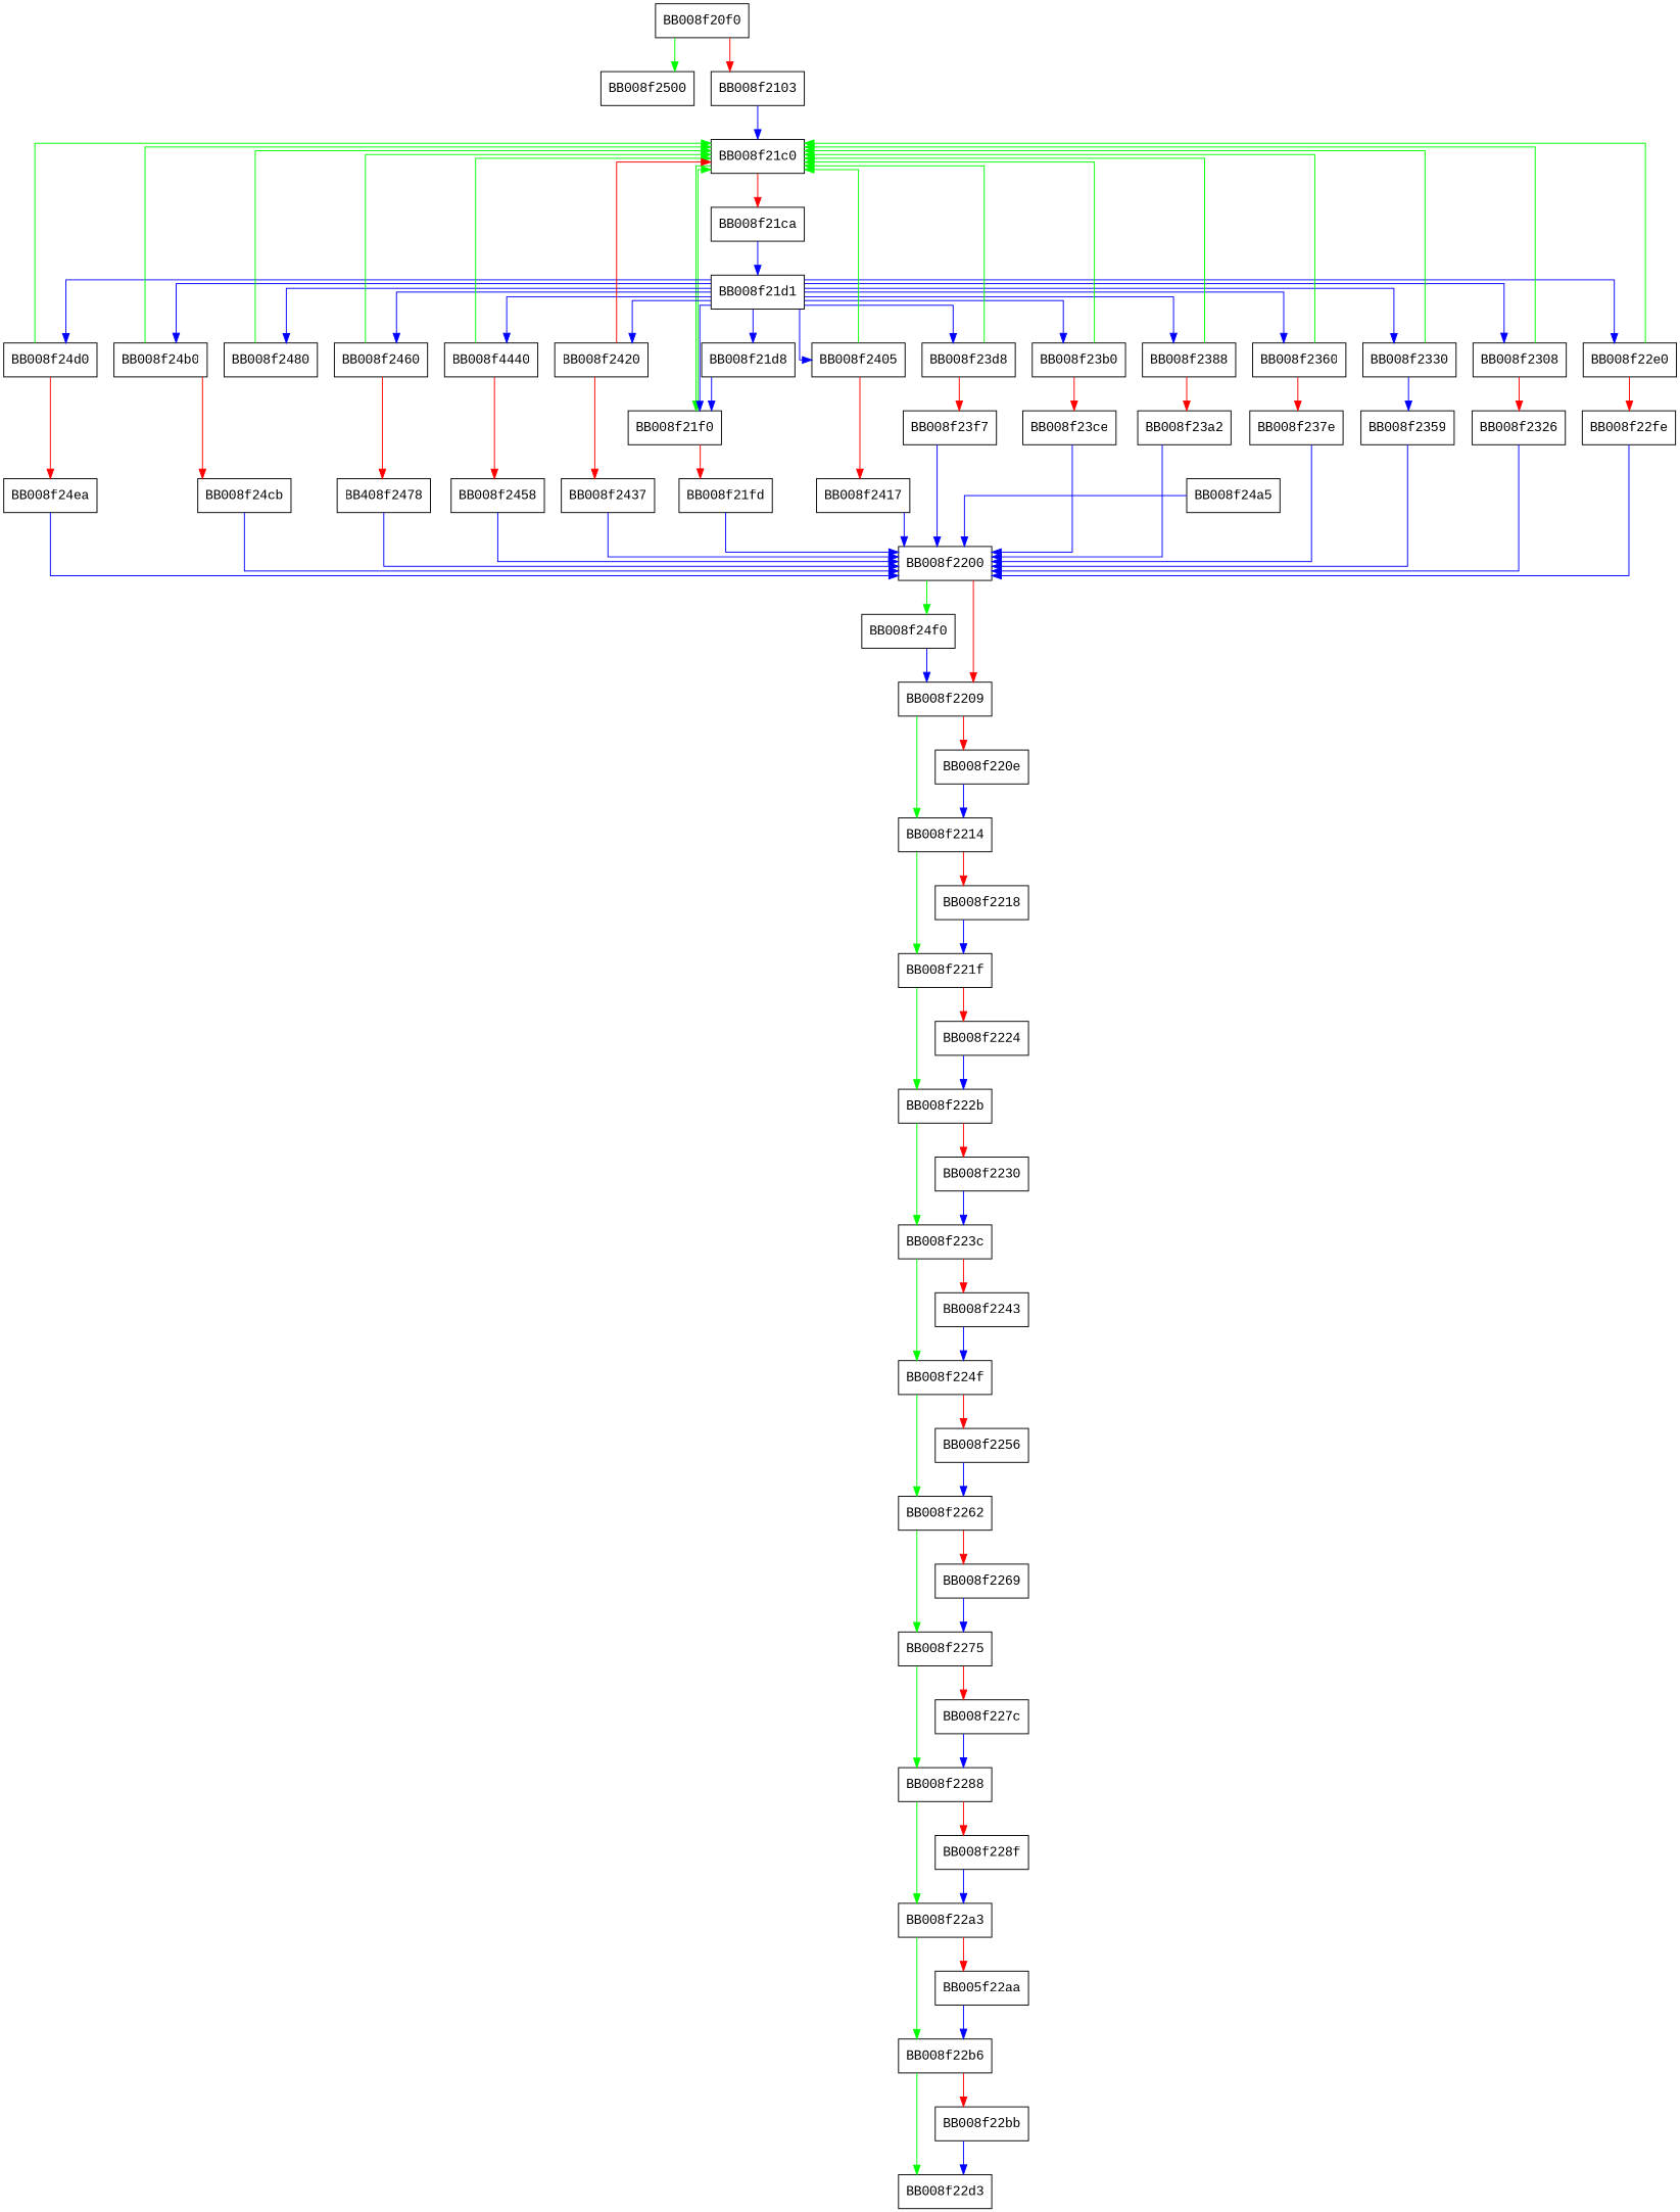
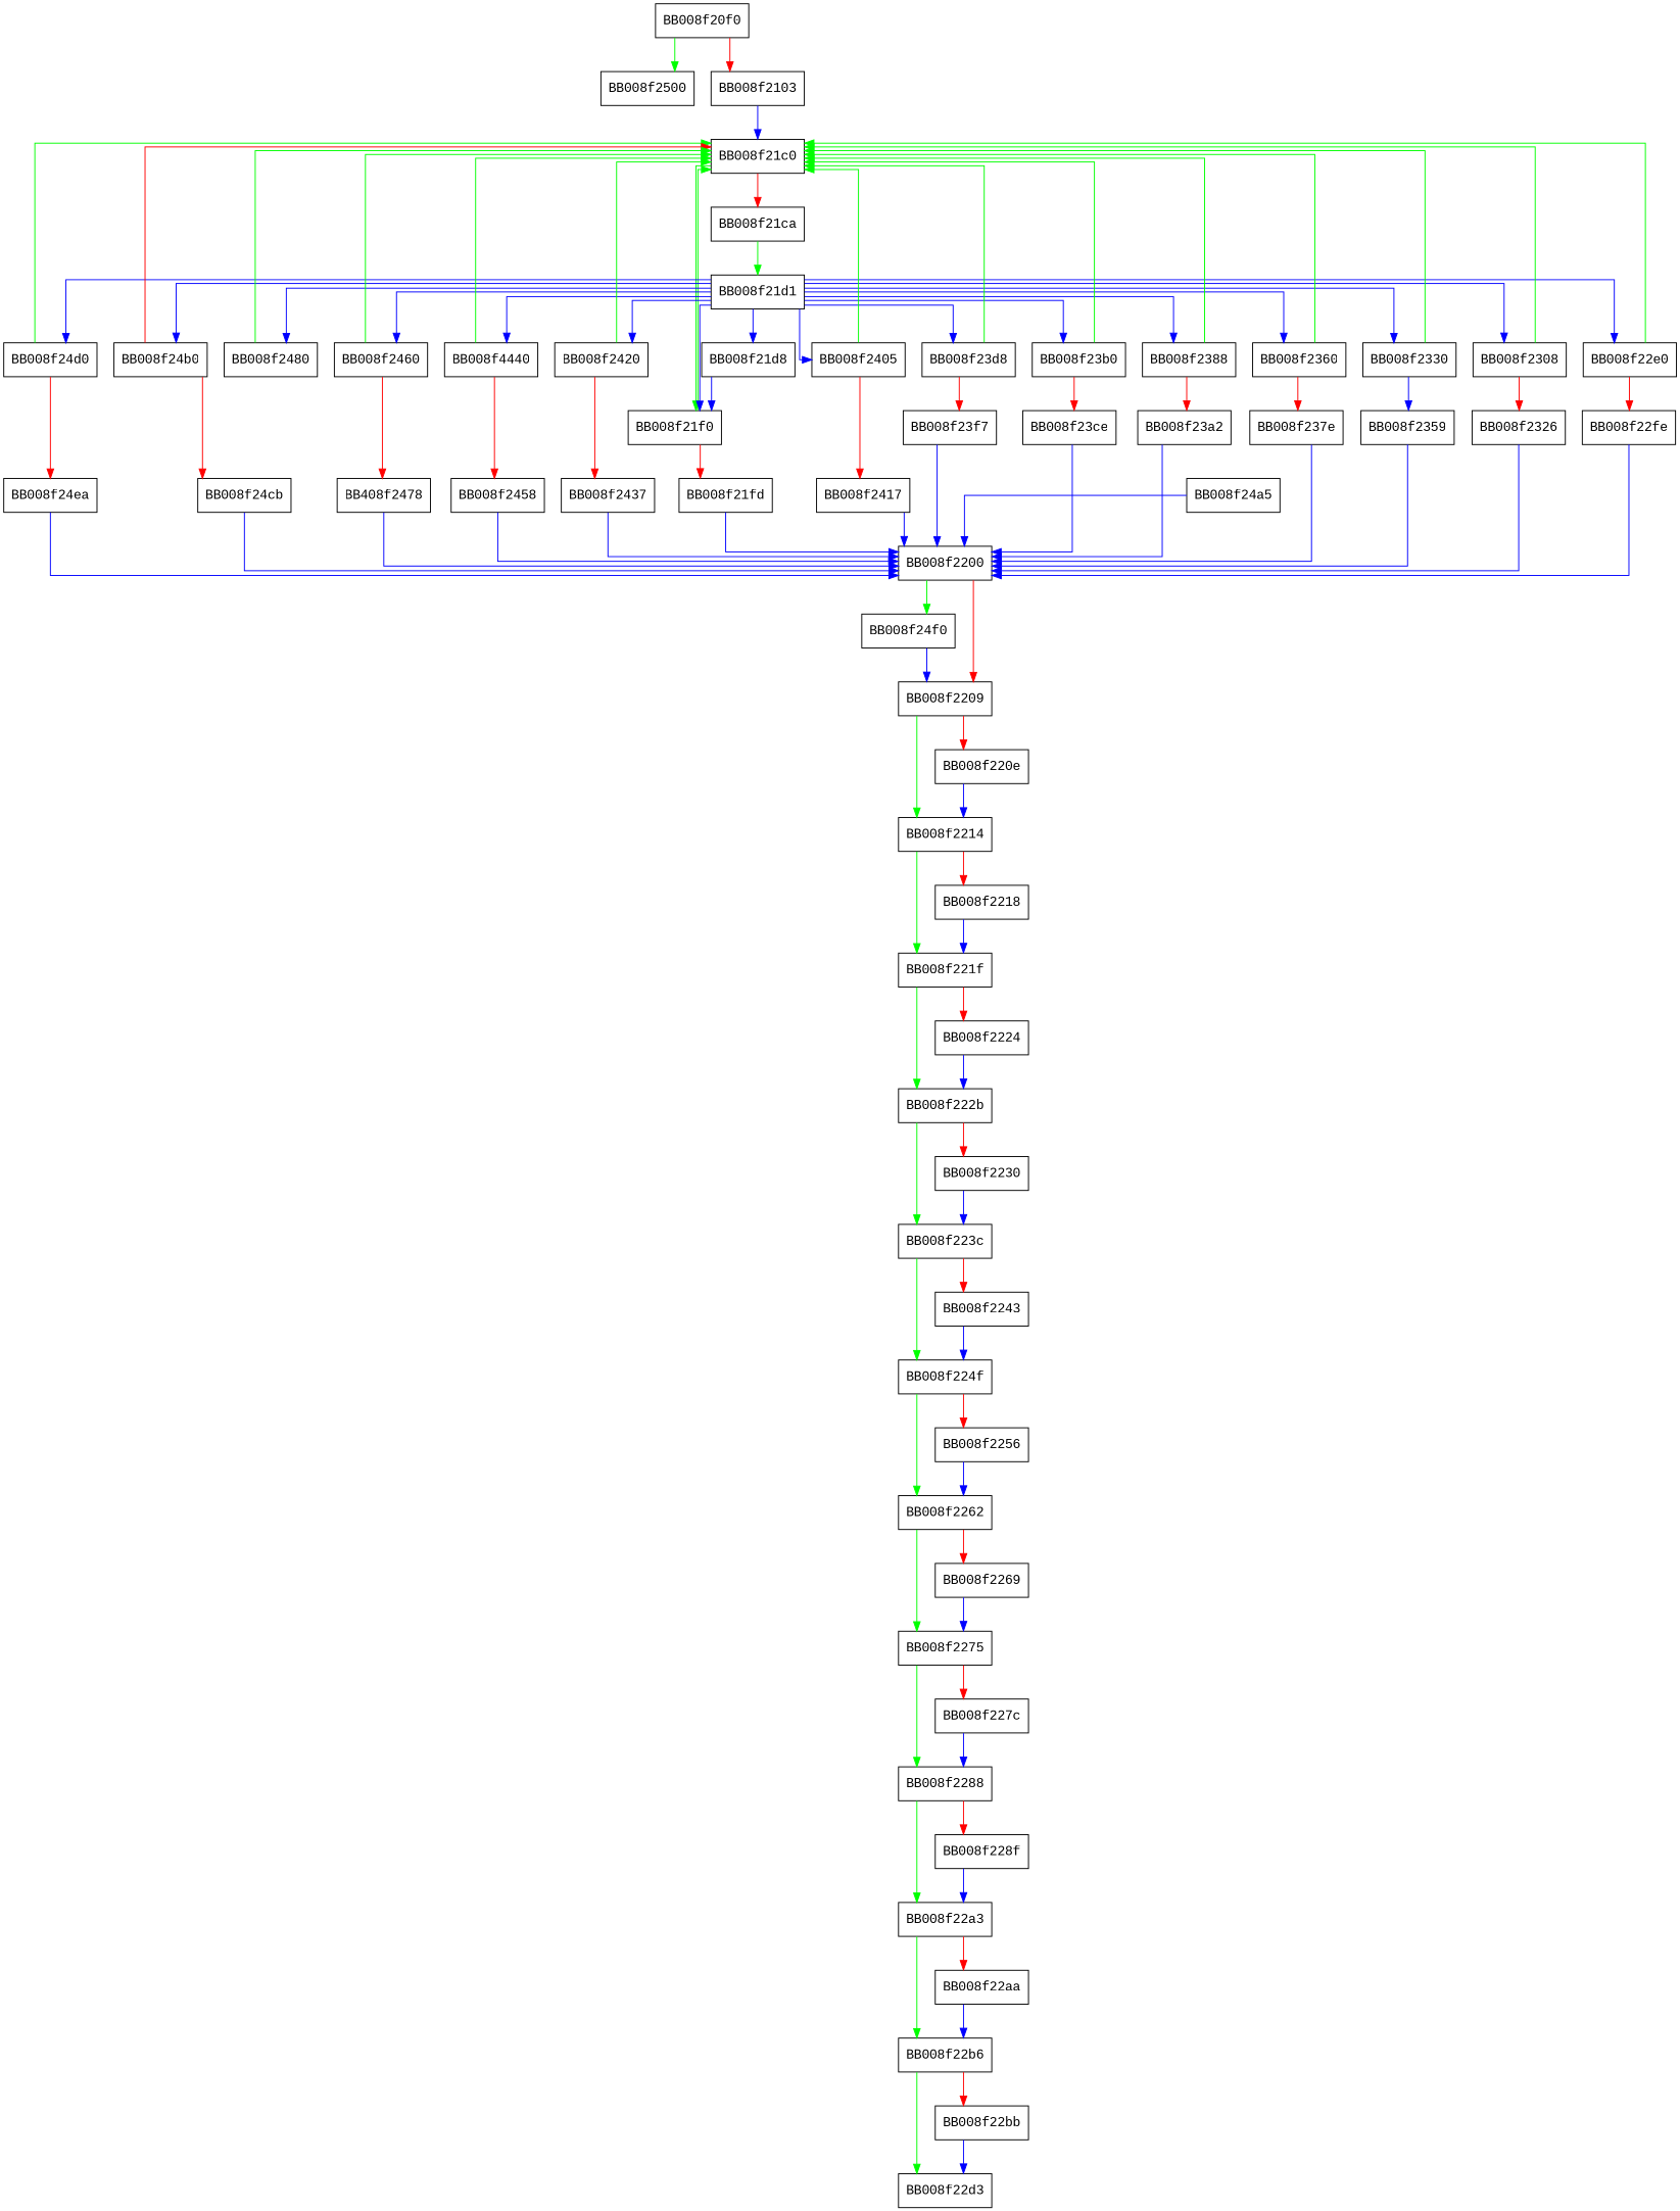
  digraph {
    fontname="Liberation Mono"
    splines=ortho
    node [fontname="Liberation Mono" shape=box]
    edge [color=blue fontname="Liberation Mono"]
    BB008f20f0
    BB008f2500
    BB008f2103
    BB008f21c0
    BB008f21f0
    BB008f21ca
    BB008f21fd
    BB008f21d1
    BB008f2200
    BB008f24d0
    BB008f24b0
    BB008f2480
    BB008f2460
    n14 [label=BB008f4440]
    BB008f2420
    n16 [label=BB008f2405]
    BB008f23d8
    BB008f23b0
    BB008f2388
    BB008f2360
    BB008f2330
    BB008f21d8
    BB008f2308
    BB008f22e0
    BB008f24ea
    BB008f24cb
    n27 [label=BB408f2478]
    BB008f2458
    BB008f2437
    BB008f2417
    BB008f23f7
    BB008f23ce
    BB008f23a2
    BB008f237e
    BB008f2359
    BB008f2326
    BB008f22fe
    BB008f24a5
    BB008f24f0
    BB008f2209
    BB008f2214
    BB008f220e
    BB008f221f
    BB008f2218
    BB008f222b
    BB008f2224
    BB008f223c
    BB008f2230
    BB008f224f
    BB008f2243
    BB008f2262
    BB008f2256
    BB008f2275
    BB008f2269
    BB008f2288
    BB008f227c
    BB008f22a3
    BB008f228f
    BB008f22b6
-   BB008f22aa [label=BB005f22aa]
+   BB008f22aa
    BB008f22d3
    BB008f22bb
    BB008f20f0 -> BB008f2500 [color=green]
    BB008f20f0 -> BB008f2103 [color=red]
    BB008f2103 -> BB008f21c0
    BB008f21c0 -> BB008f21f0 [color=green]
    BB008f21c0 -> BB008f21ca [color=red]
    BB008f21f0 -> BB008f21c0 [color=green]
    BB008f21f0 -> BB008f21fd [color=red]
-   BB008f21ca -> BB008f21d1
+   BB008f21ca -> BB008f21d1 [color=green]
    BB008f21fd -> BB008f2200
    BB008f21d1 -> BB008f21f0
    BB008f21d1 -> BB008f24d0
    BB008f21d1 -> BB008f24b0
    BB008f21d1 -> BB008f2480
    BB008f21d1 -> BB008f2460
    BB008f21d1 -> n14
    BB008f21d1 -> BB008f2420
    BB008f21d1 -> n16
    BB008f21d1 -> BB008f23d8
    BB008f21d1 -> BB008f23b0
    BB008f21d1 -> BB008f2388
    BB008f21d1 -> BB008f2360
    BB008f21d1 -> BB008f2330
    BB008f21d1 -> BB008f21d8
    BB008f21d1 -> BB008f2308
    BB008f21d1 -> BB008f22e0
    BB008f2200 -> BB008f24f0 [color=green]
    BB008f2200 -> BB008f2209 [color=red]
    BB008f24d0 -> BB008f21c0 [color=green]
    BB008f24d0 -> BB008f24ea [color=red]
-   BB008f24b0 -> BB008f21c0 [color=green]
+   BB008f24b0 -> BB008f21c0 [color=red]
    BB008f24b0 -> BB008f24cb [color=red]
    BB008f2480 -> BB008f21c0 [color=green]
    BB008f2460 -> BB008f21c0 [color=green]
    BB008f2460 -> n27 [color=red]
    n14 -> BB008f21c0 [color=green]
    n14 -> BB008f2458 [color=red]
-   BB008f2420 -> BB008f21c0 [color=red]
+   BB008f2420 -> BB008f21c0 [color=green]
    BB008f2420 -> BB008f2437 [color=red]
    n16 -> BB008f21c0 [color=green]
    n16 -> BB008f2417 [color=red]
    BB008f23d8 -> BB008f21c0 [color=green]
    BB008f23d8 -> BB008f23f7 [color=red]
    BB008f23b0 -> BB008f21c0 [color=green]
    BB008f23b0 -> BB008f23ce [color=red]
    BB008f2388 -> BB008f21c0 [color=green]
    BB008f2388 -> BB008f23a2 [color=red]
    BB008f2360 -> BB008f21c0 [color=green]
    BB008f2360 -> BB008f237e [color=red]
    BB008f2330 -> BB008f21c0 [color=green]
    BB008f2330 -> BB008f2359
    BB008f21d8 -> BB008f21f0
    BB008f2308 -> BB008f21c0 [color=green]
    BB008f2308 -> BB008f2326 [color=red]
    BB008f22e0 -> BB008f21c0 [color=green]
    BB008f22e0 -> BB008f22fe [color=red]
    BB008f24ea -> BB008f2200
    BB008f24cb -> BB008f2200
    n27 -> BB008f2200
    BB008f2458 -> BB008f2200
    BB008f2437 -> BB008f2200
    BB008f2417 -> BB008f2200
    BB008f23f7 -> BB008f2200
    BB008f23ce -> BB008f2200
    BB008f23a2 -> BB008f2200
    BB008f237e -> BB008f2200
    BB008f2359 -> BB008f2200
    BB008f2326 -> BB008f2200
    BB008f22fe -> BB008f2200
    BB008f24a5 -> BB008f2200
    BB008f24f0 -> BB008f2209
    BB008f2209 -> BB008f2214 [color=green]
    BB008f2209 -> BB008f220e [color=red]
    BB008f2214 -> BB008f221f [color=green]
    BB008f2214 -> BB008f2218 [color=red]
    BB008f220e -> BB008f2214
    BB008f221f -> BB008f222b [color=green]
    BB008f221f -> BB008f2224 [color=red]
    BB008f2218 -> BB008f221f
    BB008f222b -> BB008f223c [color=green]
    BB008f222b -> BB008f2230 [color=red]
    BB008f2224 -> BB008f222b
    BB008f223c -> BB008f224f [color=green]
    BB008f223c -> BB008f2243 [color=red]
    BB008f2230 -> BB008f223c
    BB008f224f -> BB008f2262 [color=green]
    BB008f224f -> BB008f2256 [color=red]
    BB008f2243 -> BB008f224f
    BB008f2262 -> BB008f2275 [color=green]
    BB008f2262 -> BB008f2269 [color=red]
    BB008f2256 -> BB008f2262
    BB008f2275 -> BB008f2288 [color=green]
    BB008f2275 -> BB008f227c [color=red]
    BB008f2269 -> BB008f2275
    BB008f2288 -> BB008f22a3 [color=green]
    BB008f2288 -> BB008f228f [color=red]
    BB008f227c -> BB008f2288
    BB008f22a3 -> BB008f22b6 [color=green]
    BB008f22a3 -> BB008f22aa [color=red]
    BB008f228f -> BB008f22a3
    BB008f22b6 -> BB008f22d3 [color=green]
    BB008f22b6 -> BB008f22bb [color=red]
    BB008f22aa -> BB008f22b6
    BB008f22bb -> BB008f22d3
  }
